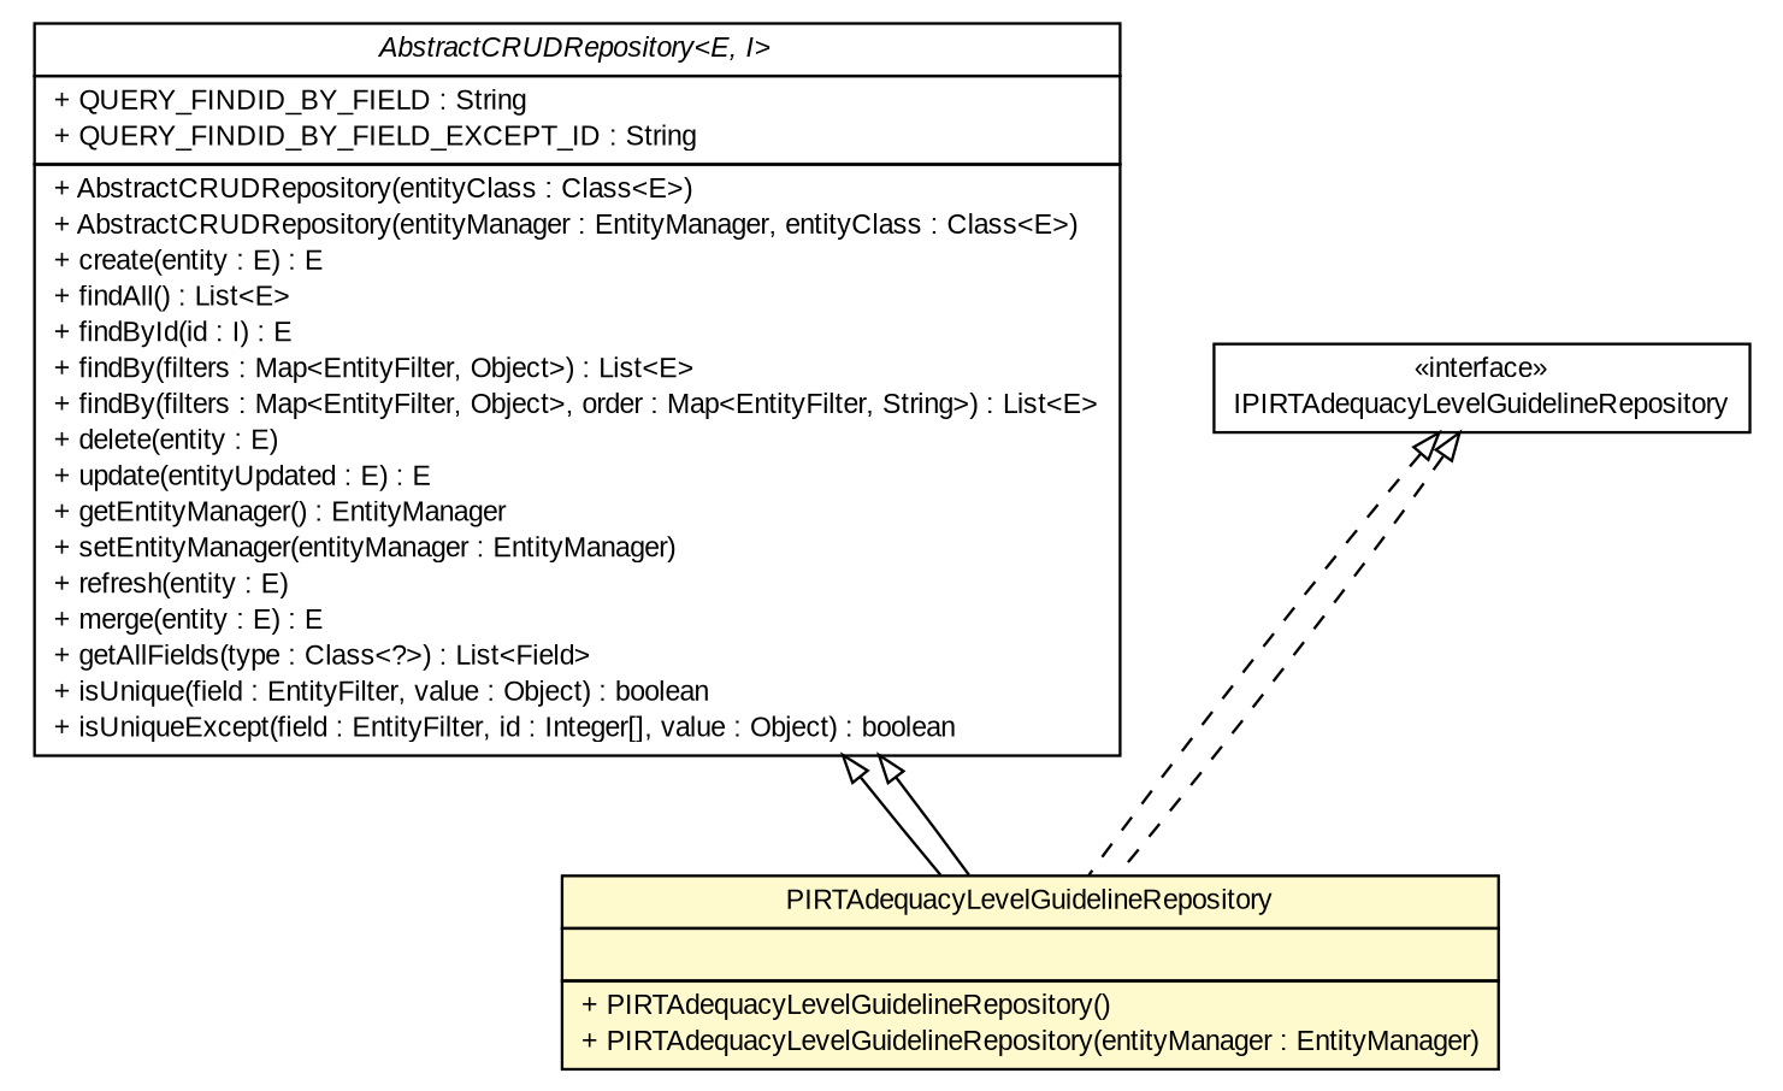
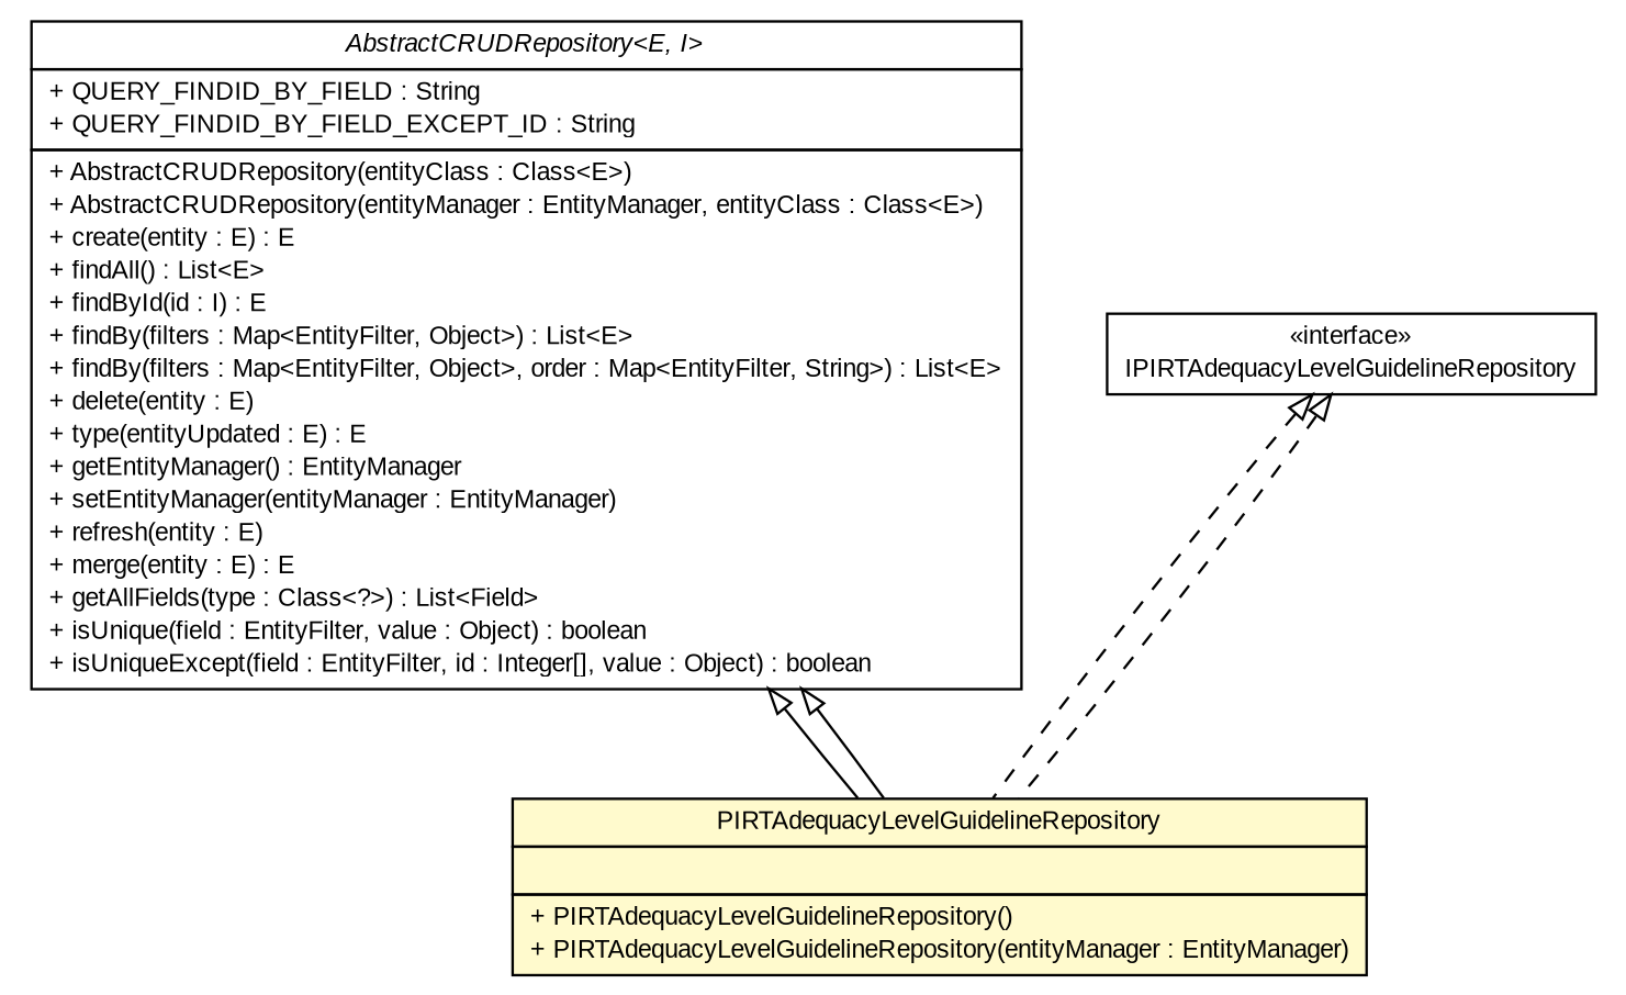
  digraph {
    nodesep=0.25
    ranksep=0.5
    node [fontcolor=black fontname=arial fontsize=10.0 shape=plaintext]
    edge [arrowtail=empty dir=back fontname=arial fontsize=10 headport=p labelfontname=arial labelfontsize=10 tailport=p]
-   n1 [label=<<table title="gov.sandia.cf.dao.AbstractCRUDRepository" border="0" cellborder="1" cellspacing="0" cellpadding="2" port="p" href="../AbstractCRUDRepository.html"> 		<tr><td><table border="0" cellspacing="0" cellpadding="1"> <tr><td align="center" balign="center"><font face="arial italic"> AbstractCRUDRepository&lt;E, I&gt; </font></td></tr> 		</table></td></tr> 		<tr><td><table border="0" cellspacing="0" cellpadding="1"> <tr><td align="left" balign="left"> + QUERY_FINDID_BY_FIELD : String </td></tr> <tr><td align="left" balign="left"> + QUERY_FINDID_BY_FIELD_EXCEPT_ID : String </td></tr> 		</table></td></tr> 		<tr><td><table border="0" cellspacing="0" cellpadding="1"> <tr><td align="left" balign="left"> + AbstractCRUDRepository(entityClass : Class&lt;E&gt;) </td></tr> <tr><td align="left" balign="left"> + AbstractCRUDRepository(entityManager : EntityManager, entityClass : Class&lt;E&gt;) </td></tr> <tr><td align="left" balign="left"> + create(entity : E) : E </td></tr> <tr><td align="left" balign="left"> + findAll() : List&lt;E&gt; </td></tr> <tr><td align="left" balign="left"> + findById(id : I) : E </td></tr> <tr><td align="left" balign="left"> + findBy(filters : Map&lt;EntityFilter, Object&gt;) : List&lt;E&gt; </td></tr> <tr><td align="left" balign="left"> + findBy(filters : Map&lt;EntityFilter, Object&gt;, order : Map&lt;EntityFilter, String&gt;) : List&lt;E&gt; </td></tr> <tr><td align="left" balign="left"> + delete(entity : E) </td></tr> <tr><td align="left" balign="left"> + update(entityUpdated : E) : E </td></tr> <tr><td align="left" balign="left"> + getEntityManager() : EntityManager </td></tr> <tr><td align="left" balign="left"> + setEntityManager(entityManager : EntityManager) </td></tr> <tr><td align="left" balign="left"> + refresh(entity : E) </td></tr> <tr><td align="left" balign="left"> + merge(entity : E) : E </td></tr> <tr><td align="left" balign="left"> + getAllFields(type : Class&lt;?&gt;) : List&lt;Field&gt; </td></tr> <tr><td align="left" balign="left"> + isUnique(field : EntityFilter, value : Object) : boolean </td></tr> <tr><td align="left" balign="left"> + isUniqueExcept(field : EntityFilter, id : Integer[], value : Object) : boolean </td></tr> 		</table></td></tr> 		</table>>]
+   n1 [label=<<table title="gov.sandia.cf.dao.AbstractCRUDRepository" border="0" cellborder="1" cellspacing="0" cellpadding="2" port="p" href="../AbstractCRUDRepository.html"> 		<tr><td><table border="0" cellspacing="0" cellpadding="1"> <tr><td align="center" balign="center"><font face="arial italic"> AbstractCRUDRepository&lt;E, I&gt; </font></td></tr> 		</table></td></tr> 		<tr><td><table border="0" cellspacing="0" cellpadding="1"> <tr><td align="left" balign="left"> + QUERY_FINDID_BY_FIELD : String </td></tr> <tr><td align="left" balign="left"> + QUERY_FINDID_BY_FIELD_EXCEPT_ID : String </td></tr> 		</table></td></tr> 		<tr><td><table border="0" cellspacing="0" cellpadding="1"> <tr><td align="left" balign="left"> + AbstractCRUDRepository(entityClass : Class&lt;E&gt;) </td></tr> <tr><td align="left" balign="left"> + AbstractCRUDRepository(entityManager : EntityManager, entityClass : Class&lt;E&gt;) </td></tr> <tr><td align="left" balign="left"> + create(entity : E) : E </td></tr> <tr><td align="left" balign="left"> + findAll() : List&lt;E&gt; </td></tr> <tr><td align="left" balign="left"> + findById(id : I) : E </td></tr> <tr><td align="left" balign="left"> + findBy(filters : Map&lt;EntityFilter, Object&gt;) : List&lt;E&gt; </td></tr> <tr><td align="left" balign="left"> + findBy(filters : Map&lt;EntityFilter, Object&gt;, order : Map&lt;EntityFilter, String&gt;) : List&lt;E&gt; </td></tr> <tr><td align="left" balign="left"> + delete(entity : E) </td></tr> <tr><td align="left" balign="left"> + type(entityUpdated : E) : E </td></tr> <tr><td align="left" balign="left"> + getEntityManager() : EntityManager </td></tr> <tr><td align="left" balign="left"> + setEntityManager(entityManager : EntityManager) </td></tr> <tr><td align="left" balign="left"> + refresh(entity : E) </td></tr> <tr><td align="left" balign="left"> + merge(entity : E) : E </td></tr> <tr><td align="left" balign="left"> + getAllFields(type : Class&lt;?&gt;) : List&lt;Field&gt; </td></tr> <tr><td align="left" balign="left"> + isUnique(field : EntityFilter, value : Object) : boolean </td></tr> <tr><td align="left" balign="left"> + isUniqueExcept(field : EntityFilter, id : Integer[], value : Object) : boolean </td></tr> 		</table></td></tr> 		</table>>]
    n2 [label=<<table title="gov.sandia.cf.dao.impl.PIRTAdequacyLevelGuidelineRepository" border="0" cellborder="1" cellspacing="0" cellpadding="2" port="p" bgcolor="lemonChiffon" href="./PIRTAdequacyLevelGuidelineRepository.html"> 		<tr><td><table border="0" cellspacing="0" cellpadding="1"> <tr><td align="center" balign="center"> PIRTAdequacyLevelGuidelineRepository </td></tr> 		</table></td></tr> 		<tr><td><table border="0" cellspacing="0" cellpadding="1"> <tr><td align="left" balign="left">  </td></tr> 		</table></td></tr> 		<tr><td><table border="0" cellspacing="0" cellpadding="1"> <tr><td align="left" balign="left"> + PIRTAdequacyLevelGuidelineRepository() </td></tr> <tr><td align="left" balign="left"> + PIRTAdequacyLevelGuidelineRepository(entityManager : EntityManager) </td></tr> 		</table></td></tr> 		</table>>]
    n3 [label=<<table title="gov.sandia.cf.dao.IPIRTAdequacyLevelGuidelineRepository" border="0" cellborder="1" cellspacing="0" cellpadding="2" port="p" href="../IPIRTAdequacyLevelGuidelineRepository.html"> 		<tr><td><table border="0" cellspacing="0" cellpadding="1"> <tr><td align="center" balign="center"> &#171;interface&#187; </td></tr> <tr><td align="center" balign="center"> IPIRTAdequacyLevelGuidelineRepository </td></tr> 		</table></td></tr> 		</table>>]
    n1 -> n2
    n1 -> n2
    n3 -> n2 [style=dashed]
    n3 -> n2 [style=dashed]
  }
